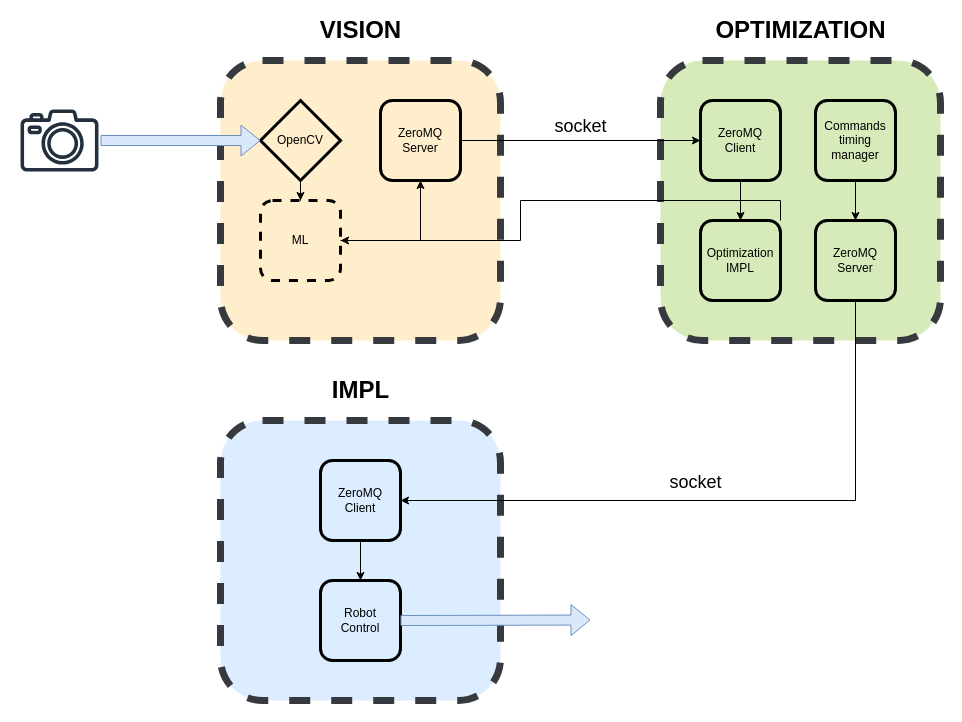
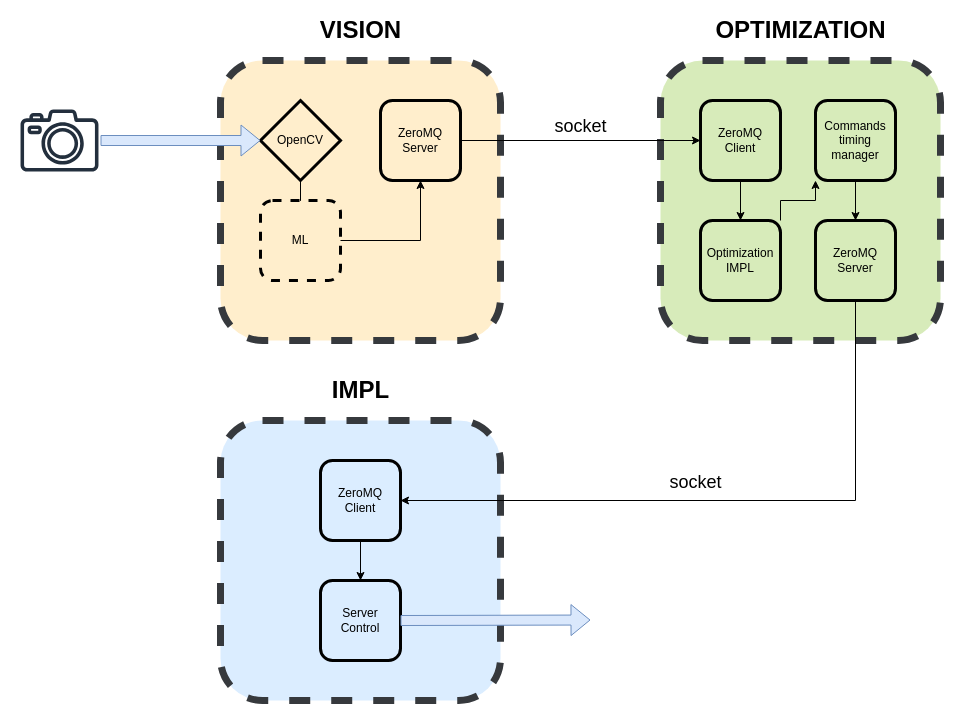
  <mxCell id="0" />
  <mxCell id="1" parent="0" />
  <mxCell id="2" value="" style="rounded=1;whiteSpace=wrap;html=1;fillColor=#FFEECC;strokeWidth=7;dashed=1;strokeColor=#36393d;" parent="1" vertex="1"><mxGeometry x="220" y="60" width="280" height="280" as="geometry" /></mxCell>
  <mxCell id="3" value="" style="rounded=1;whiteSpace=wrap;html=1;fillColor=#D7EBBA;strokeWidth=7;dashed=1;strokeColor=#36393d;" parent="1" vertex="1"><mxGeometry x="660" y="60" width="280" height="280" as="geometry" /></mxCell>
  <mxCell id="4" value="" style="rounded=1;whiteSpace=wrap;html=1;fillColor=#DBEDFF;strokeWidth=7;dashed=1;strokeColor=#36393d;" parent="1" vertex="1"><mxGeometry x="220" y="420" width="280" height="280" as="geometry" /></mxCell>
- <mxCell id="5" value="" style="edgeStyle=orthogonalEdgeStyle;rounded=0;orthogonalLoop=1;jettySize=auto;html=1;" parent="1" source="6" target="8" edge="1"><mxGeometry relative="1" as="geometry" /></mxCell>
+ <mxCell id="5" value="" style="edgeStyle=orthogonalEdgeStyle;rounded=0;orthogonalLoop=1;jettySize=auto;html=1;endArrow=none;" parent="1" source="6" target="8" edge="1"><mxGeometry relative="1" as="geometry" /></mxCell>
  <mxCell id="6" value="OpenCV" style="rhombus;whiteSpace=wrap;html=1;strokeWidth=3;fillColor=none;" parent="1" vertex="1"><mxGeometry x="260" y="100" width="80" height="80" as="geometry" /></mxCell>
  <mxCell id="7" style="edgeStyle=orthogonalEdgeStyle;rounded=0;orthogonalLoop=1;jettySize=auto;html=1;entryX=0.5;entryY=1;entryDx=0;entryDy=0;" parent="1" source="8" target="10" edge="1"><mxGeometry relative="1" as="geometry" /></mxCell>
  <mxCell id="8" value="ML" style="rounded=1;whiteSpace=wrap;html=1;strokeWidth=3;fillColor=none;dashed=1;" parent="1" vertex="1"><mxGeometry x="260" y="200" width="80" height="80" as="geometry" /></mxCell>
  <mxCell id="9" style="edgeStyle=orthogonalEdgeStyle;rounded=0;orthogonalLoop=1;jettySize=auto;html=1;entryX=0;entryY=0.5;entryDx=0;entryDy=0;" parent="1" source="10" target="14" edge="1"><mxGeometry relative="1" as="geometry" /></mxCell>
  <mxCell id="10" value="ZeroMQ&lt;br&gt;Server" style="rounded=1;whiteSpace=wrap;html=1;strokeWidth=3;fillColor=none;" parent="1" vertex="1"><mxGeometry y="100" width="80" height="80" as="geometry" x="380" /></mxCell>
  <mxCell id="11" value="" style="shape=flexArrow;endArrow=classic;html=1;rounded=0;entryX=0;entryY=0.5;entryDx=0;entryDy=0;fillColor=#dae8fc;strokeColor=#6c8ebf;endSize=6;" parent="1" target="6" edge="1"><mxGeometry width="50" height="50" relative="1" as="geometry"><mxPoint x="100" y="140" as="sourcePoint" /><mxPoint x="480" y="200" as="targetPoint" /></mxGeometry></mxCell>
  <mxCell id="12" value="" style="sketch=0;outlineConnect=0;fontColor=#232F3E;gradientColor=none;fillColor=#232F3D;strokeColor=none;dashed=0;verticalLabelPosition=bottom;verticalAlign=top;align=center;html=1;fontSize=12;fontStyle=0;aspect=fixed;pointerEvents=1;shape=mxgraph.aws4.camera2;" parent="1" vertex="1"><mxGeometry x="20" y="109" width="78" height="62" as="geometry" /></mxCell>
  <mxCell id="13" value="" style="edgeStyle=orthogonalEdgeStyle;rounded=0;orthogonalLoop=1;jettySize=auto;html=1;fontSize=24;" parent="1" source="14" target="21" edge="1"><mxGeometry relative="1" as="geometry" /></mxCell>
  <mxCell id="14" value="ZeroMQ&lt;br&gt;Client" style="rounded=1;whiteSpace=wrap;html=1;strokeWidth=3;fillColor=none;" parent="1" vertex="1"><mxGeometry x="700" y="100" width="80" height="80" as="geometry" /></mxCell>
  <mxCell id="15" style="edgeStyle=orthogonalEdgeStyle;rounded=0;orthogonalLoop=1;jettySize=auto;html=1;entryX=1;entryY=0.5;entryDx=0;entryDy=0;fontSize=18;endSize=6;" parent="1" source="16" target="23" edge="1"><mxGeometry relative="1" as="geometry"><Array as="points"><mxPoint x="855" y="500" /></Array></mxGeometry></mxCell>
  <mxCell id="16" value="ZeroMQ&lt;br&gt;Server" style="rounded=1;whiteSpace=wrap;html=1;strokeWidth=3;fillColor=none;" parent="1" vertex="1"><mxGeometry x="815" y="220" width="80" height="80" as="geometry" /></mxCell>
  <mxCell id="17" value="&lt;font style=&quot;font-size: 24px&quot;&gt;&lt;b&gt;VISION&lt;/b&gt;&lt;/font&gt;" style="text;html=1;align=center;verticalAlign=middle;resizable=0;points=[];autosize=1;strokeColor=none;fillColor=none;" parent="1" vertex="1"><mxGeometry x="310" y="20" width="100" height="20" as="geometry" /></mxCell>
  <mxCell id="18" value="&lt;font style=&quot;font-size: 24px&quot;&gt;&lt;b&gt;OPTIMIZATION&lt;/b&gt;&lt;/font&gt;" style="text;html=1;align=center;verticalAlign=middle;resizable=0;points=[];autosize=1;strokeColor=none;fillColor=none;" parent="1" vertex="1"><mxGeometry x="705" y="20" width="190" height="20" as="geometry" /></mxCell>
  <mxCell id="19" value="&lt;font style=&quot;font-size: 24px&quot;&gt;&lt;b&gt;IMPL&lt;/b&gt;&lt;/font&gt;" style="text;html=1;align=center;verticalAlign=middle;resizable=0;points=[];autosize=1;strokeColor=none;fillColor=none;" parent="1" vertex="1"><mxGeometry x="310" y="380" width="100" height="20" as="geometry" /></mxCell>
- <mxCell id="20" style="edgeStyle=orthogonalEdgeStyle;rounded=0;orthogonalLoop=1;jettySize=auto;html=1;exitX=1;exitY=0;exitDx=0;exitDy=0;" edge="1" parent="1" source="21" target="8"><mxGeometry relative="1" as="geometry" /></mxCell>
+ <mxCell id="20" style="edgeStyle=orthogonalEdgeStyle;rounded=0;orthogonalLoop=1;jettySize=auto;html=1;exitX=1;exitY=0;exitDx=0;exitDy=0;entryX=0;entryY=1;entryDx=0;entryDy=0;" edge="1" parent="1" source="21" target="30"><mxGeometry relative="1" as="geometry" /></mxCell>
  <mxCell id="21" value="Optimization&lt;br&gt;IMPL" style="rounded=1;whiteSpace=wrap;html=1;strokeWidth=3;fillColor=none;" parent="1" vertex="1"><mxGeometry x="700" y="220" width="80" height="80" as="geometry" /></mxCell>
  <mxCell id="22" value="" style="edgeStyle=orthogonalEdgeStyle;rounded=0;orthogonalLoop=1;jettySize=auto;html=1;fontSize=18;endSize=6;" parent="1" source="23" target="24" edge="1"><mxGeometry relative="1" as="geometry" /></mxCell>
  <mxCell id="23" value="ZeroMQ&lt;br&gt;Client" style="rounded=1;whiteSpace=wrap;html=1;strokeWidth=3;fillColor=none;" parent="1" vertex="1"><mxGeometry x="320" y="460" width="80" height="80" as="geometry" /></mxCell>
- <mxCell id="24" value="Robot&lt;br&gt;Control" style="rounded=1;whiteSpace=wrap;html=1;strokeWidth=3;fillColor=none;" parent="1" vertex="1"><mxGeometry x="320" y="580" width="80" height="80" as="geometry" /></mxCell>
+ <mxCell id="24" value="Server&lt;br&gt;Control" style="rounded=1;whiteSpace=wrap;html=1;strokeWidth=3;fillColor=none;" parent="1" vertex="1"><mxGeometry x="320" y="580" width="80" height="80" as="geometry" /></mxCell>
  <mxCell id="25" value="" style="shape=flexArrow;endArrow=classic;html=1;rounded=0;entryX=0;entryY=0.5;entryDx=0;entryDy=0;fillColor=#dae8fc;strokeColor=#6c8ebf;endSize=6;exitX=1;exitY=0.5;exitDx=0;exitDy=0;" parent="1" source="24" edge="1"><mxGeometry width="50" height="50" relative="1" as="geometry"><mxPoint x="430" y="619.52" as="sourcePoint" /><mxPoint x="590" y="619.52" as="targetPoint" /></mxGeometry></mxCell>
  <mxCell id="26" value="" style="shape=image;html=1;verticalAlign=top;verticalLabelPosition=bottom;labelBackgroundColor=#ffffff;imageAspect=0;aspect=fixed;image=https://cdn0.iconfinder.com/data/icons/construction-2-21/512/construction-industry-building-08-128.png;dashed=1;fontSize=24;strokeWidth=3;fillColor=none;" parent="1" vertex="1"><mxGeometry x="590" y="540" width="128" height="128" as="geometry" /></mxCell>
  <mxCell id="27" value="&lt;font style=&quot;font-size: 18px&quot;&gt;socket&lt;/font&gt;" style="text;html=1;align=center;verticalAlign=middle;resizable=0;points=[];autosize=1;strokeColor=none;fillColor=none;fontSize=24;" parent="1" vertex="1"><mxGeometry x="545" y="104" width="70" height="40" as="geometry" /></mxCell>
  <mxCell id="28" value="&lt;font style=&quot;font-size: 18px&quot;&gt;socket&lt;/font&gt;" style="text;html=1;align=center;verticalAlign=middle;resizable=0;points=[];autosize=1;strokeColor=none;fillColor=none;fontSize=24;" parent="1" vertex="1"><mxGeometry x="660" y="460" width="70" height="40" as="geometry" /></mxCell>
  <mxCell id="29" style="edgeStyle=orthogonalEdgeStyle;rounded=0;orthogonalLoop=1;jettySize=auto;html=1;exitX=0.5;exitY=1;exitDx=0;exitDy=0;" edge="1" parent="1" source="30" target="16"><mxGeometry relative="1" as="geometry" /></mxCell>
  <mxCell id="30" value="Commands&lt;br&gt;timing&lt;br&gt;manager" style="rounded=1;whiteSpace=wrap;html=1;strokeWidth=3;fillColor=none;" vertex="1" parent="1"><mxGeometry x="815" y="100" width="80" height="80" as="geometry" /></mxCell>
